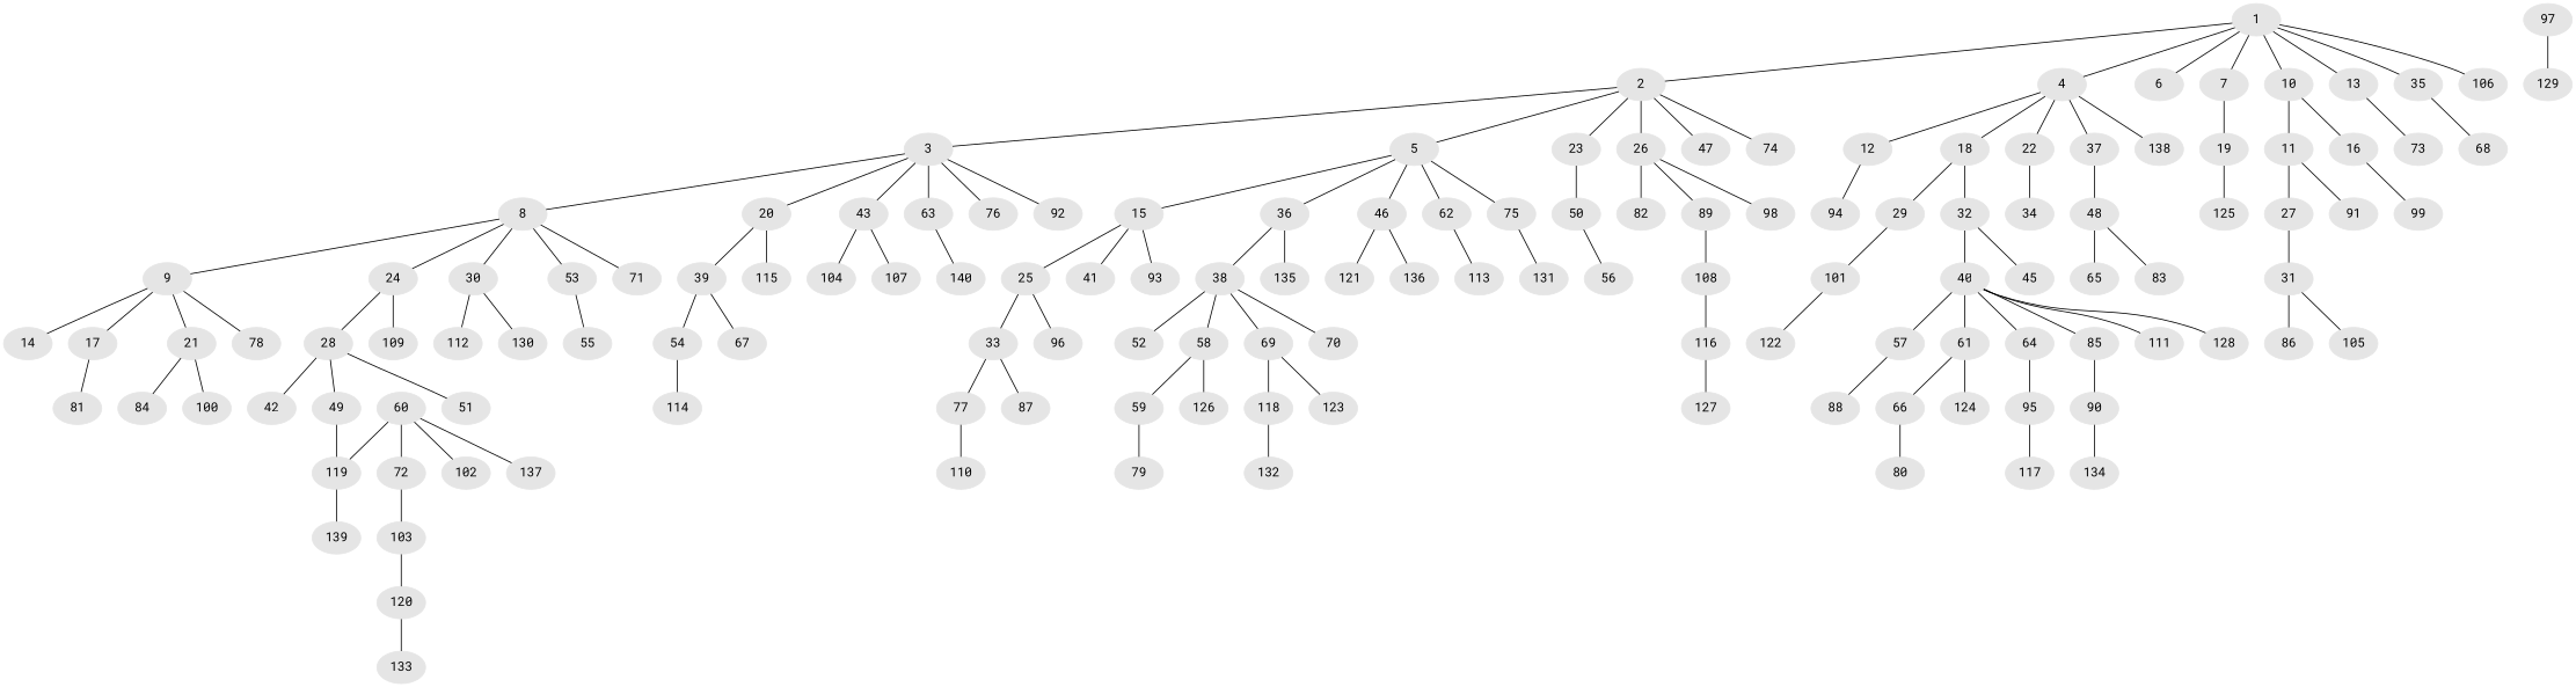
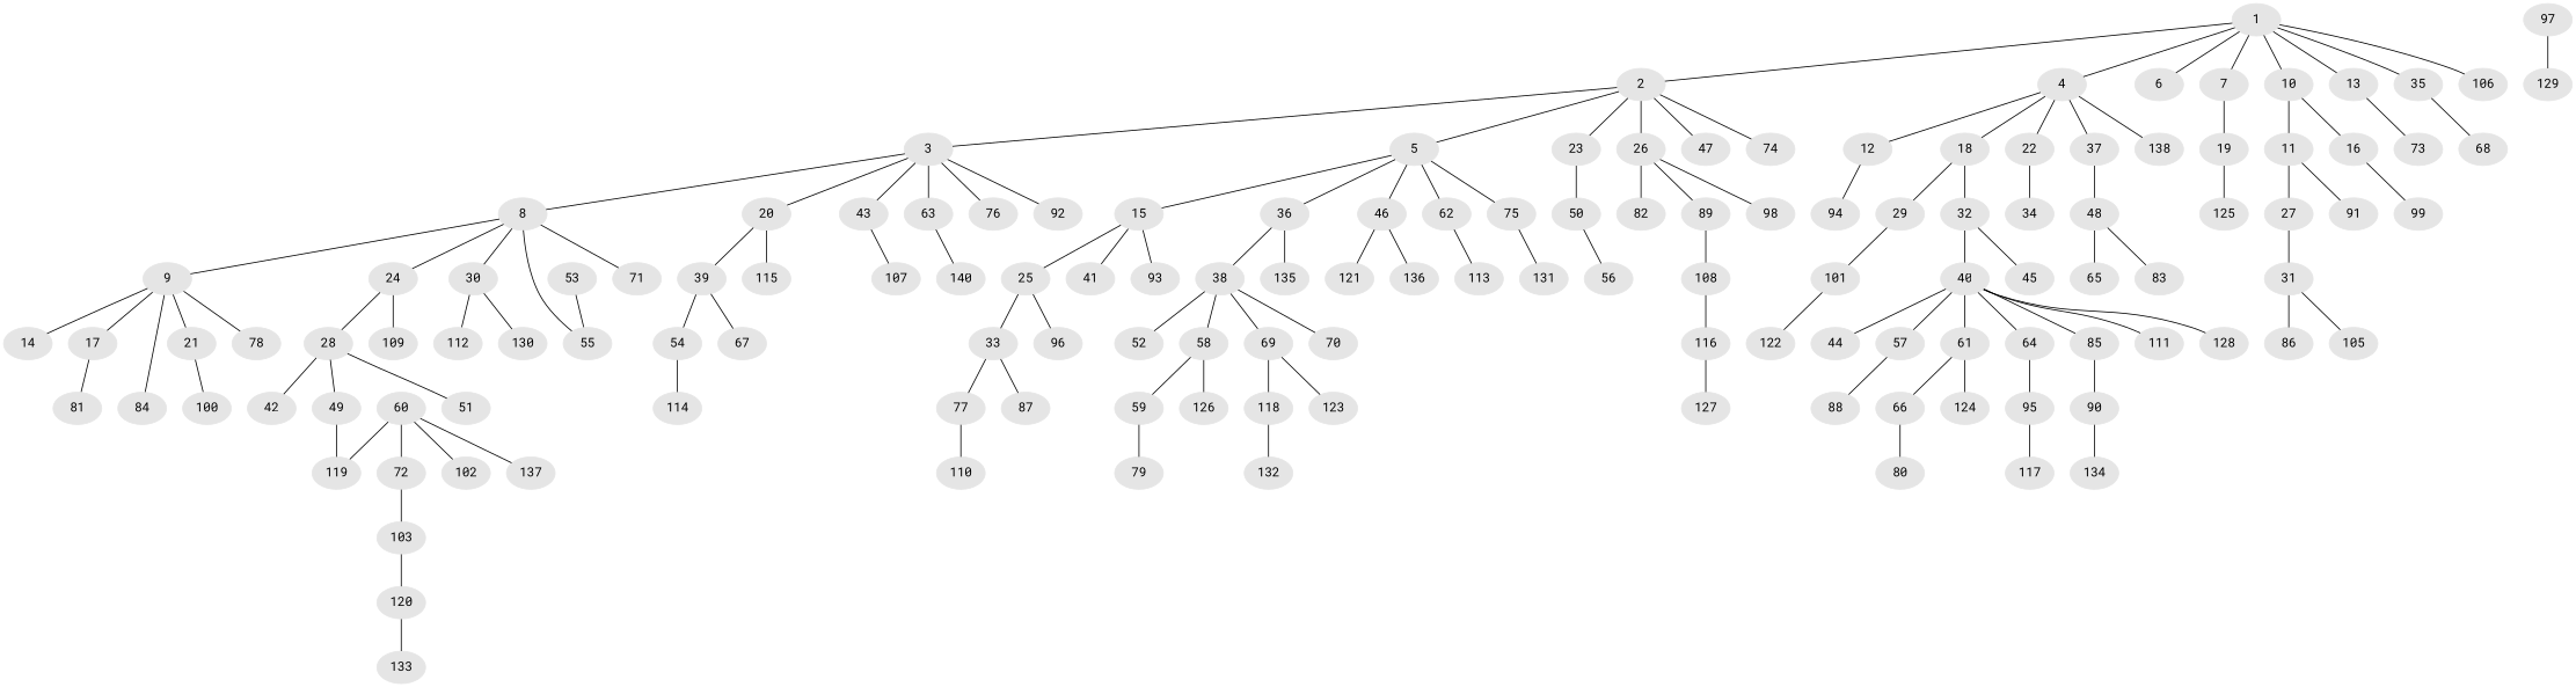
  graph {
    fontname="Roboto Mono"
    node [color=gray90 fontname="Roboto Mono" style=filled]
    edge [fontname="Roboto Mono"]
    1
    2
    4
    6
    7
    10
    13
    35
    106
    3
    5
    23
    26
    47
    74
    12
    18
    22
    37
    138
    19
    11
    16
    73
    68
    8
    20
    43
    63
    76
    92
    15
    36
    46
    62
    75
    50
    82
    89
    98
    9
    24
    30
    53
    71
    39
    115
-   104
    107
    140
    94
    29
    32
    34
    48
    25
    41
    93
    38
    135
    121
    136
    113
    131
    125
    14
    17
    21
    78
    84
    28
    109
    112
    130
    55
    81
    100
    27
    91
    99
    31
    33
    96
    101
    40
    45
    54
    67
    56
    42
    49
    51
    77
    87
    97
    129
    108
    86
    105
    119
    122
+   44
    57
    61
    64
    85
    111
    128
    110
    52
    58
    69
    70
    65
    83
    59
    126
    118
    123
    114
    88
    66
    124
    95
    90
    60
    72
    102
    137
    79
    103
-   139
    80
    117
    132
    120
    134
    116
    133
    127
    1 -- 2
    1 -- 4
    1 -- 6
    1 -- 7
    1 -- 10
    1 -- 13
    1 -- 35
    1 -- 106
    2 -- 3
    2 -- 5
    2 -- 23
    2 -- 26
    2 -- 47
    2 -- 74
    4 -- 12
    4 -- 18
    4 -- 22
    4 -- 37
    4 -- 138
    7 -- 19
    10 -- 11
    10 -- 16
    13 -- 73
    35 -- 68
    3 -- 8
    3 -- 20
    3 -- 43
    3 -- 63
    3 -- 76
    3 -- 92
    5 -- 15
    5 -- 36
    5 -- 46
    5 -- 62
    5 -- 75
    23 -- 50
    26 -- 82
    26 -- 89
    26 -- 98
    12 -- 94
    18 -- 29
    18 -- 32
    22 -- 34
    37 -- 48
    19 -- 125
    11 -- 27
    11 -- 91
    16 -- 99
    8 -- 9
    8 -- 24
    8 -- 30
-   8 -- 53
+   8 -- 55
    8 -- 71
    20 -- 39
    20 -- 115
-   43 -- 104
    43 -- 107
    63 -- 140
    15 -- 25
    15 -- 41
    15 -- 93
    36 -- 38
    36 -- 135
    46 -- 121
    46 -- 136
    62 -- 113
    75 -- 131
    50 -- 56
    89 -- 108
    9 -- 14
    9 -- 17
    9 -- 21
    9 -- 78
-   21 -- 84
+   9 -- 84
    24 -- 28
    24 -- 109
    30 -- 112
    30 -- 130
    53 -- 55
    39 -- 54
    39 -- 67
    29 -- 101
    32 -- 40
    32 -- 45
    48 -- 65
    48 -- 83
    25 -- 33
    25 -- 96
    38 -- 52
    38 -- 58
    38 -- 69
    38 -- 70
    17 -- 81
    21 -- 100
    28 -- 42
    28 -- 49
    28 -- 51
    27 -- 31
    31 -- 86
    31 -- 105
    33 -- 77
    33 -- 87
    101 -- 122
+   40 -- 44
    40 -- 57
    40 -- 61
    40 -- 64
    40 -- 85
    40 -- 111
    40 -- 128
    54 -- 114
    49 -- 119
    77 -- 110
    97 -- 129
    108 -- 116
-   119 -- 139
    57 -- 88
    61 -- 66
    61 -- 124
    64 -- 95
    85 -- 90
    58 -- 59
    58 -- 126
    69 -- 118
    69 -- 123
    59 -- 79
    118 -- 132
    66 -- 80
    95 -- 117
    90 -- 134
    60 -- 119
    60 -- 72
    60 -- 102
    60 -- 137
    72 -- 103
    103 -- 120
    120 -- 133
    116 -- 127
  }
